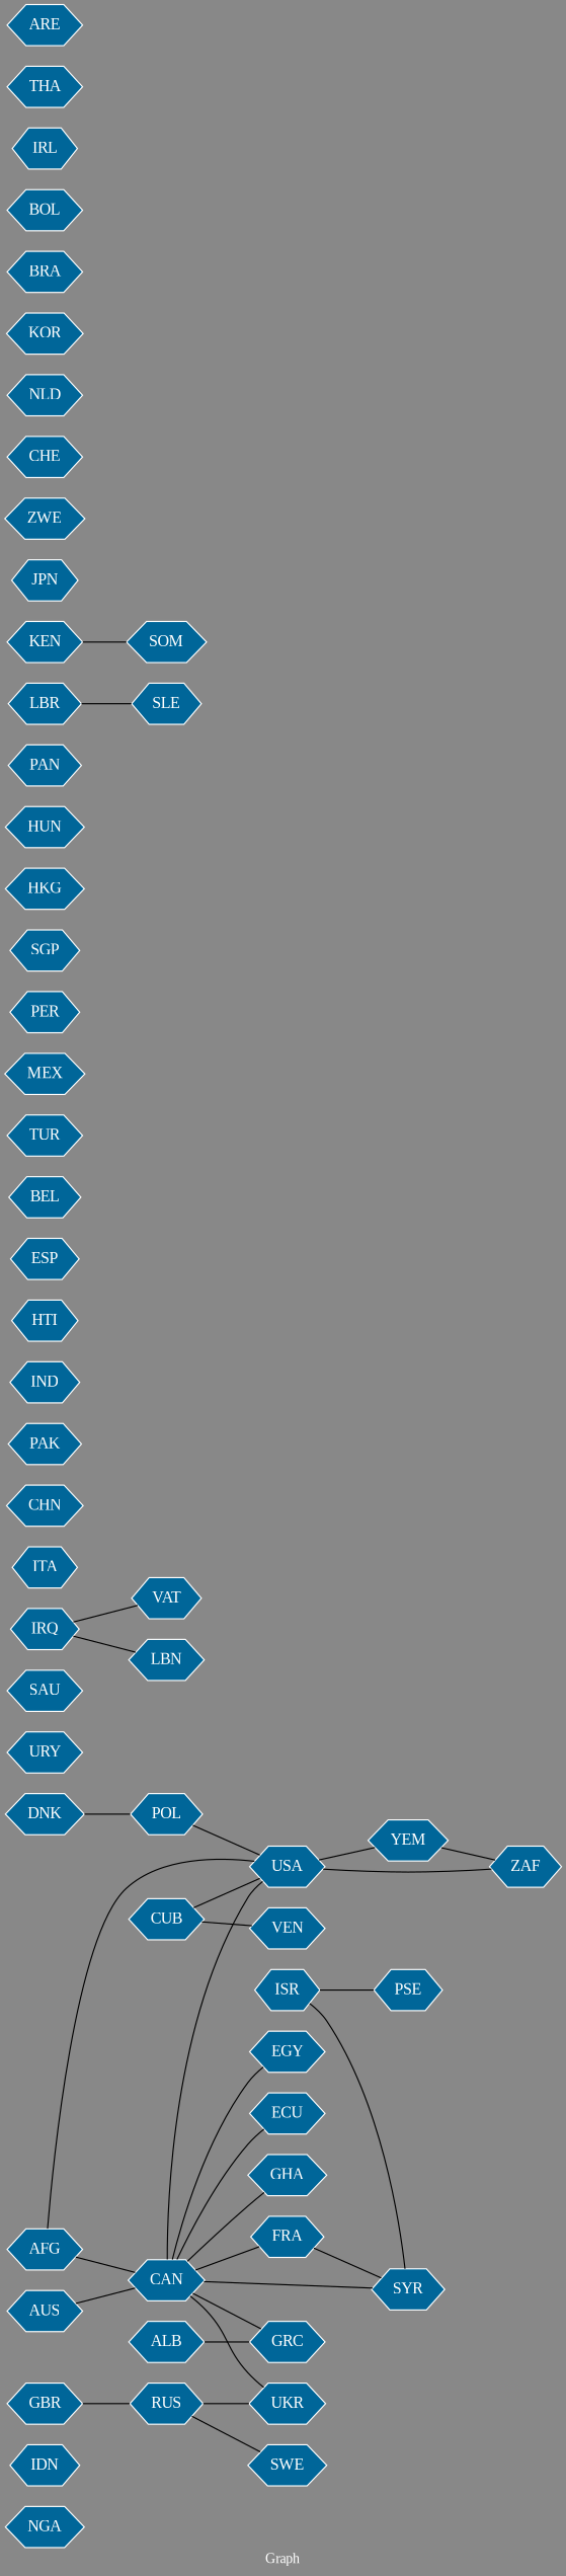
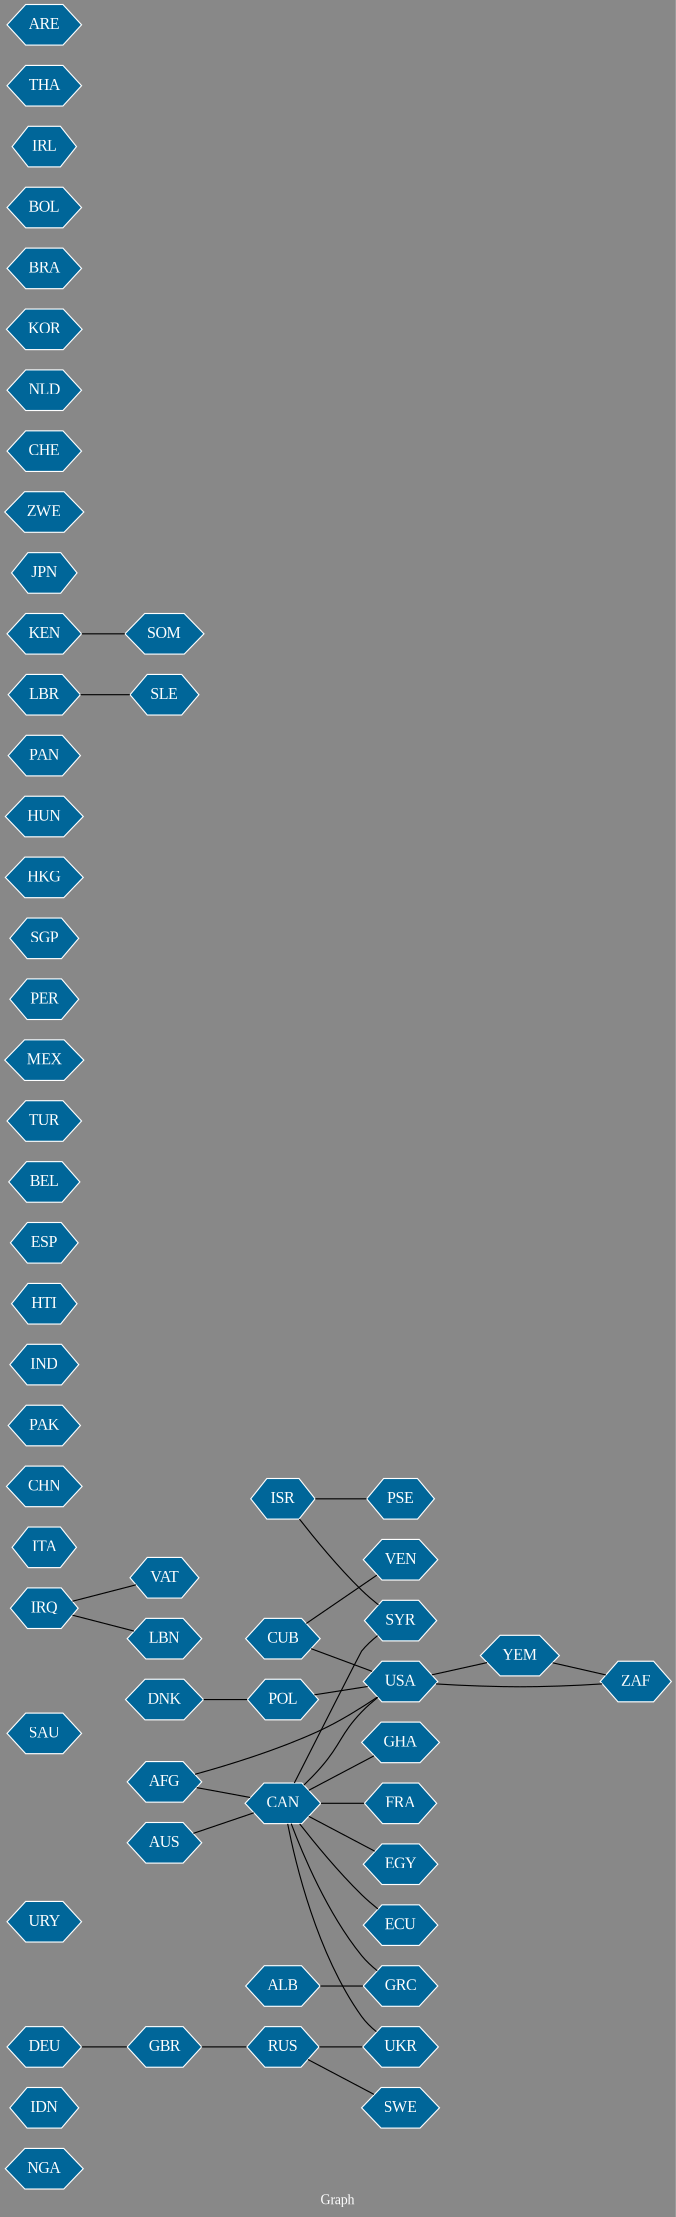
  graph {
    bgcolor="#888888"
    fontcolor=white
    fontname="Liberation Serif"
    fontsize=12
    label="Graph"
    rankdir=LR
    node [color=white fillcolor="#006699" fontcolor=white fontname="Liberation Serif" shape=hexagon style=filled]
    edge [arrowhead=open color=black fontcolor=white fontname="Liberation Serif" fontsize=12 weight=1]
    n1 [label=NGA]
    n2 [label=IDN]
    n3 [label=CAN]
    n4 [label=SYR]
    n5 [label=USA]
    n6 [label=GRC]
    n7 [label=FRA]
    n8 [label=EGY]
    n9 [label=UKR]
    n10 [label=ECU]
    n11 [label=GHA]
    n12 [label=CUB]
    n13 [label=VEN]
    n14 [label=YEM]
    n15 [label=ZAF]
    n16 [label=URY]
    n17 [label=SAU]
    n18 [label=IRQ]
    n19 [label=VAT]
    n20 [label=LBN]
    n21 [label=ITA]
    n22 [label=CHN]
    n23 [label=GBR]
    n24 [label=RUS]
    n25 [label=SWE]
    n26 [label=AUS]
    n27 [label=PAK]
    n28 [label=IND]
    n29 [label=HTI]
    n30 [label=ALB]
+   n31 [label=DEU]
    n32 [label=ESP]
    n33 [label=BEL]
    n34 [label=ISR]
    n35 [label=PSE]
    n36 [label=TUR]
    n37 [label=MEX]
    n38 [label=PER]
    n39 [label=AFG]
    n40 [label=SGP]
    n41 [label=HKG]
    n42 [label=HUN]
    n43 [label=PAN]
    n44 [label=SLE]
    n45 [label=KEN]
    n46 [label=SOM]
    n47 [label=JPN]
    n48 [label=ZWE]
    n49 [label=CHE]
    n50 [label=NLD]
    n51 [label=KOR]
    n52 [label=BRA]
    n53 [label=LBR]
    n54 [label=POL]
    n55 [label=BOL]
    n56 [label=IRL]
    n57 [label=THA]
    n58 [label=DNK]
    n59 [label=ARE]
    n3 -- n4 [weight=3]
    n3 -- n5
    n3 -- n6 [weight=2]
    n3 -- n7
    n3 -- n8
    n3 -- n9
    n3 -- n10
    n3 -- n11
    n5 -- n14
    n5 -- n15
-   n7 -- n4
    n12 -- n5 [weight=3]
    n12 -- n13
    n14 -- n15
    n18 -- n19
    n18 -- n20
    n23 -- n24
    n24 -- n9 [weight=4]
    n24 -- n25
    n26 -- n3
    n30 -- n6
+   n31 -- n23
    n34 -- n4
    n34 -- n35 [weight=5]
    n39 -- n3 [weight=2]
    n39 -- n5
    n45 -- n46
    n53 -- n44
    n54 -- n5
    n58 -- n54
  }
